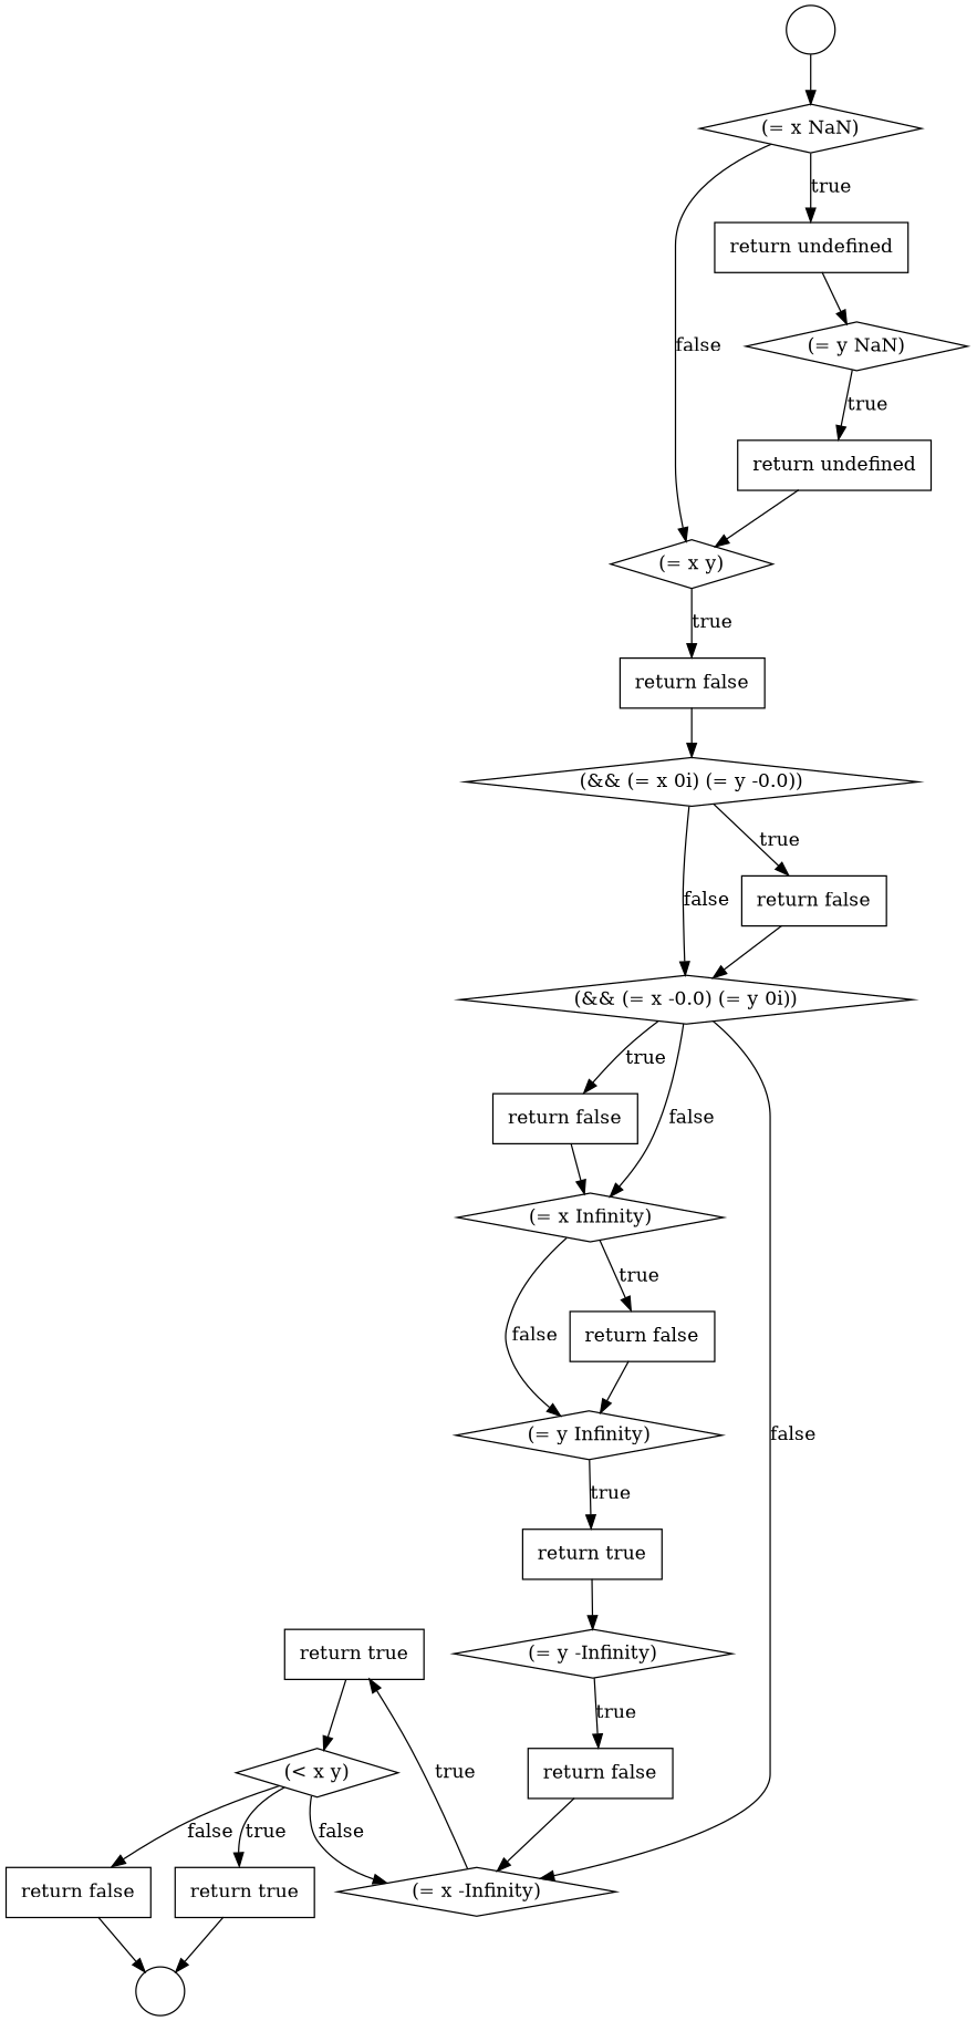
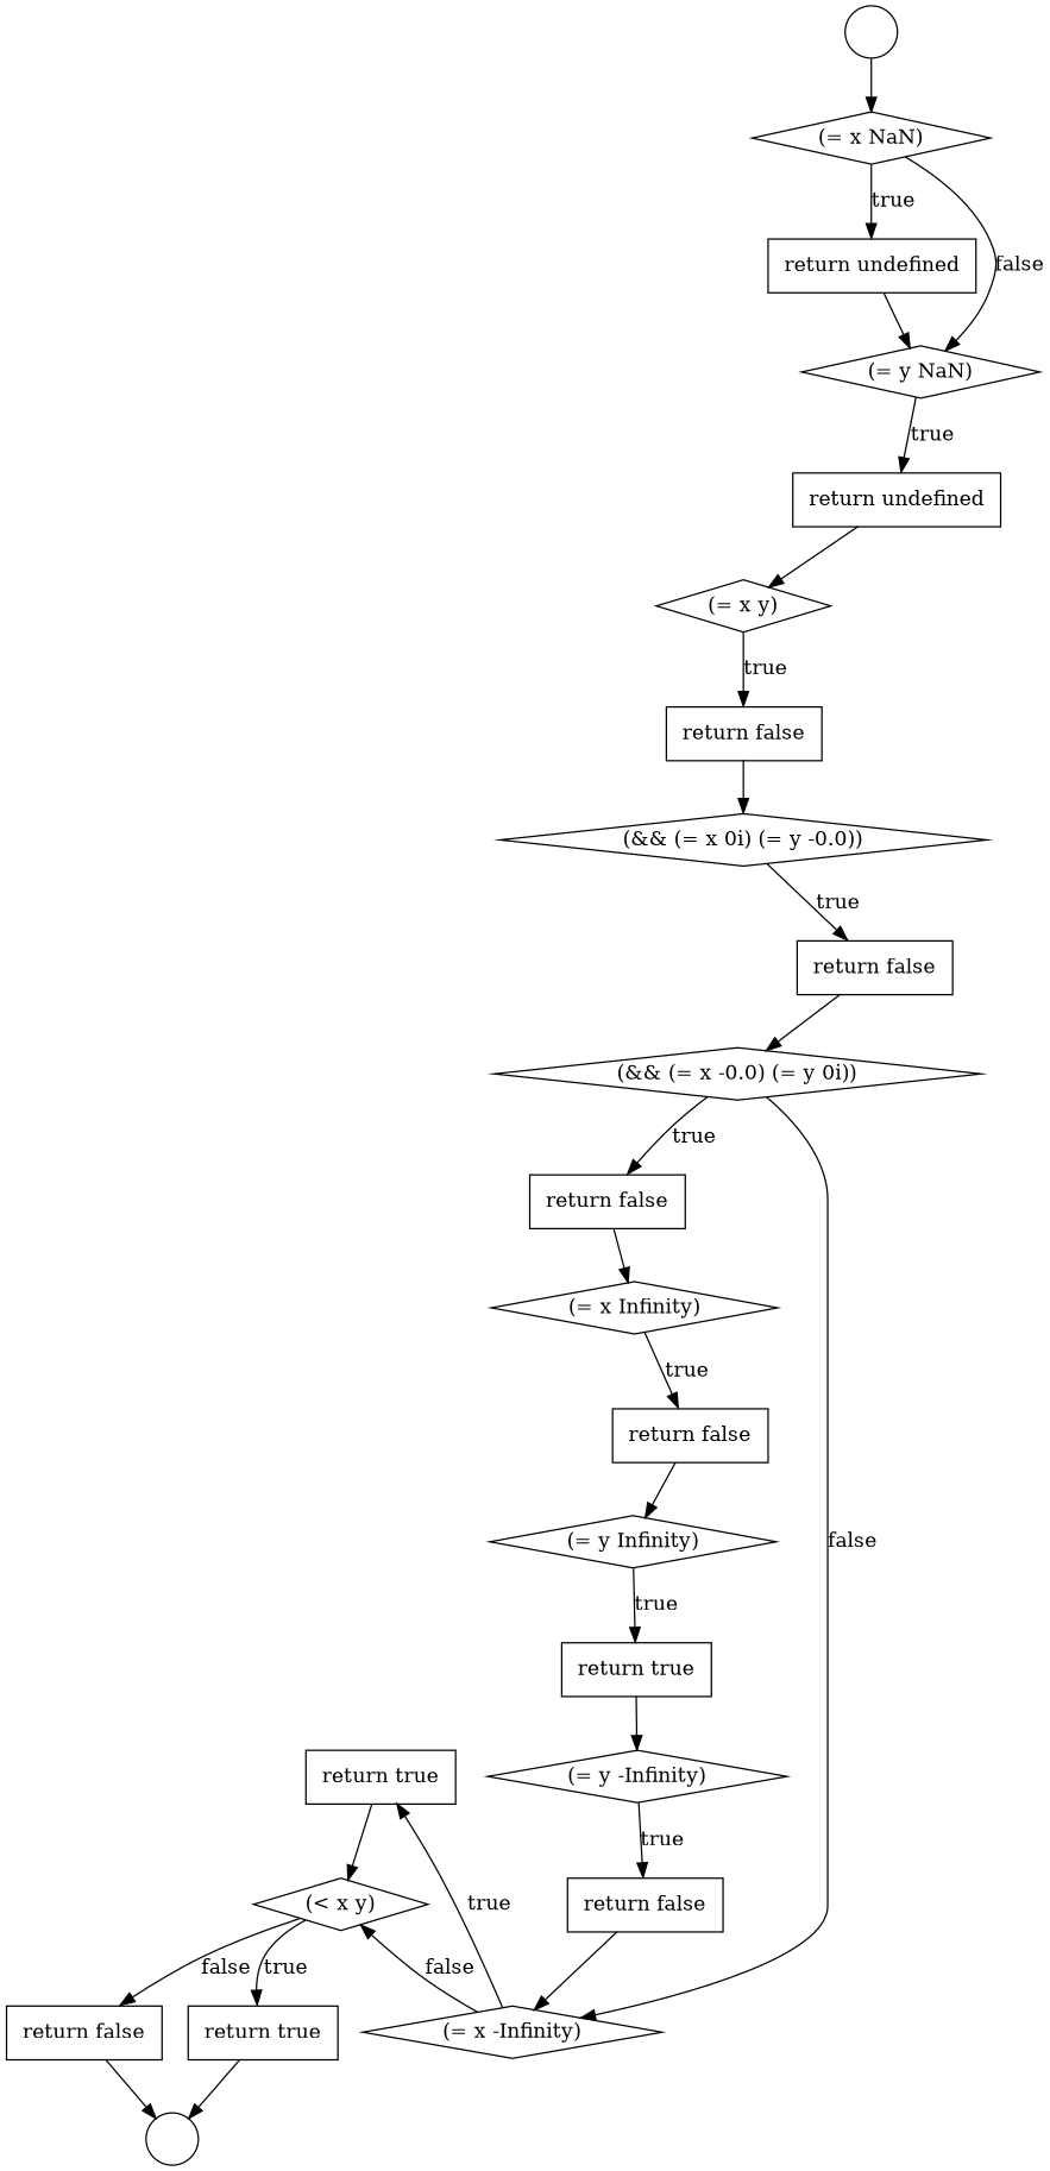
  digraph {
    node [color=black fillcolor=white shape=none style=filled]
    edge [color=black]
    n1 [label=<<font color="black">     <table border="0" cellborder="1" cellspacing="0" cellpadding="10">       <tr><td align="left">return true</td></tr>     </table>   </font>> margin=0]
    n2 [label=<<font color="black">(&lt; x y)</font>> shape=diamond]
    n3 [label=<<font color="black">     <table border="0" cellborder="1" cellspacing="0" cellpadding="10">       <tr><td align="left">return false</td></tr>     </table>   </font>> margin=0]
    n4 [label=<<font color="black">     <table border="0" cellborder="1" cellspacing="0" cellpadding="10">       <tr><td align="left">return true</td></tr>     </table>   </font>> margin=0]
    n5 [label=<<font color="black">(= x y)</font>> shape=diamond]
    n6 [label=<<font color="black">     <table border="0" cellborder="1" cellspacing="0" cellpadding="10">       <tr><td align="left">return false</td></tr>     </table>   </font>> margin=0]
    n7 [label=<<font color="black">(&amp;&amp; (= x 0i) (= y -0.0))</font>> shape=diamond]
    n8 [label=<<font color="black">(&amp;&amp; (= x -0.0) (= y 0i))</font>> shape=diamond]
    n9 [label=<<font color="black">     <table border="0" cellborder="1" cellspacing="0" cellpadding="10">       <tr><td align="left">return false</td></tr>     </table>   </font>> margin=0]
    n10 [label=<<font color="black">(= x NaN)</font>> shape=diamond]
    n11 [label=<<font color="black">     <table border="0" cellborder="1" cellspacing="0" cellpadding="10">       <tr><td align="left">return undefined</td></tr>     </table>   </font>> margin=0]
    n12 [label=<<font color="black">(= y NaN)</font>> shape=diamond]
    n13 [label=<<font color="black">     <table border="0" cellborder="1" cellspacing="0" cellpadding="10">       <tr><td align="left">return undefined</td></tr>     </table>   </font>> margin=0]
    n14 [label=<<font color="black">     <table border="0" cellborder="1" cellspacing="0" cellpadding="10">       <tr><td align="left">return false</td></tr>     </table>   </font>> margin=0]
    n15 [label=<<font color="black">(= x Infinity)</font>> shape=diamond]
    n16 [label=<<font color="black">(= y Infinity)</font>> shape=diamond]
    n17 [label=<<font color="black">     <table border="0" cellborder="1" cellspacing="0" cellpadding="10">       <tr><td align="left">return false</td></tr>     </table>   </font>> margin=0]
    n18 [label=<<font color="black">(= x -Infinity)</font>> shape=diamond]
    n19 [label=" " shape=circle]
    n20 [label=<<font color="black">     <table border="0" cellborder="1" cellspacing="0" cellpadding="10">       <tr><td align="left">return true</td></tr>     </table>   </font>> margin=0]
    n21 [label=<<font color="black">(= y -Infinity)</font>> shape=diamond]
    n22 [label=<<font color="black">     <table border="0" cellborder="1" cellspacing="0" cellpadding="10">       <tr><td align="left">return false</td></tr>     </table>   </font>> margin=0]
    n23 [label=" " shape=circle]
    n1 -> n2
    n2 -> n3 [label=<<font color="black">false</font>>]
    n2 -> n4 [label=<<font color="black">true</font>>]
    n3 -> n19
    n4 -> n19
    n5 -> n6 [label=<<font color="black">true</font>>]
    n6 -> n7
-   n7 -> n8 [label=<<font color="black">false</font>>]
    n7 -> n9 [label=<<font color="black">true</font>>]
    n8 -> n14 [label=<<font color="black">true</font>>]
-   n8 -> n15 [label=<<font color="black">false</font>>]
    n8 -> n18 [label=<<font color="black">false</font>>]
    n9 -> n8
    n10 -> n11 [label=<<font color="black">true</font>>]
-   n10 -> n5 [label=<<font color="black">false</font>>]
+   n10 -> n12 [label=<<font color="black">false</font>>]
    n11 -> n12
    n12 -> n13 [label=<<font color="black">true</font>>]
    n13 -> n5
    n14 -> n15
-   n15 -> n16 [label=<<font color="black">false</font>>]
    n15 -> n17 [label=<<font color="black">true</font>>]
    n16 -> n20 [label=<<font color="black">true</font>>]
    n17 -> n16
    n18 -> n1 [label=<<font color="black">true</font>>]
-   n2 -> n18 [label=<<font color="black">false</font>>]
+   n18 -> n2 [label=<<font color="black">false</font>>]
    n20 -> n21
    n21 -> n22 [label=<<font color="black">true</font>>]
    n22 -> n18
    n23 -> n10
  }
